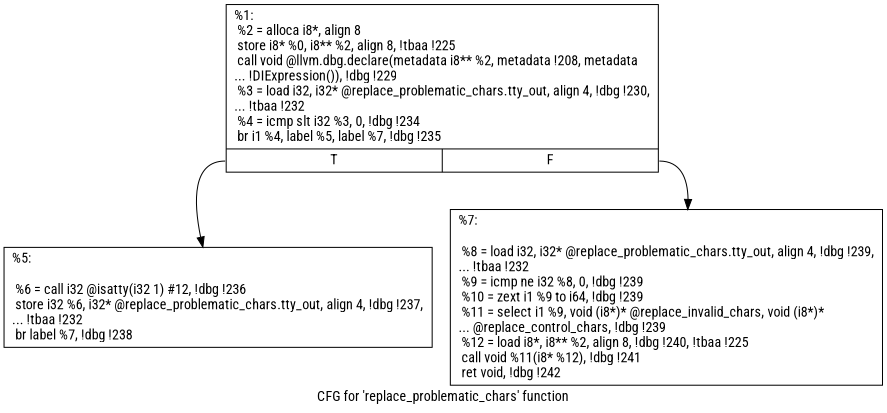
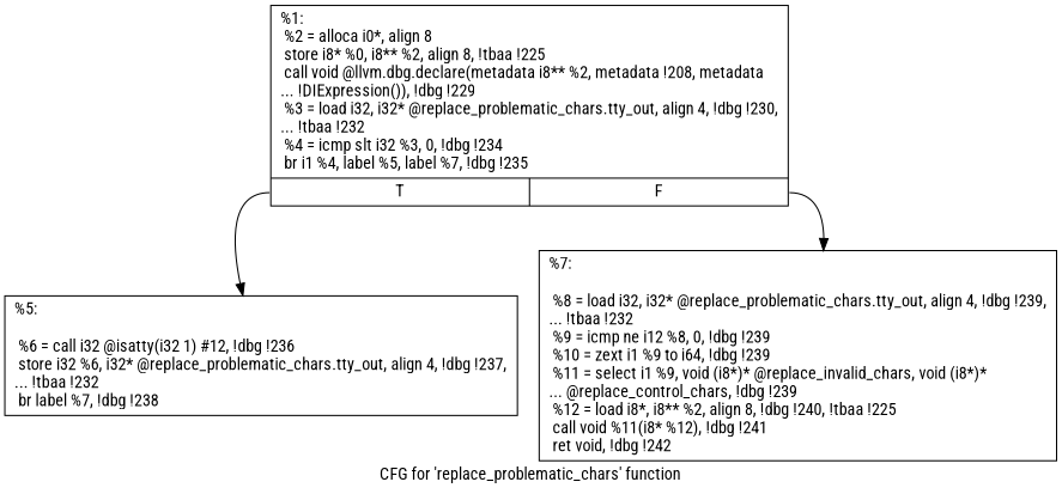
  digraph {
    fontname="Roboto Condensed"
    label="CFG for 'replace_problematic_chars' function"
    node [fontname="Roboto Condensed" shape=record]
    edge [fontname="Roboto Condensed"]
-   n1 [label="{%1:\l  %2 = alloca i8*, align 8\l  store i8* %0, i8** %2, align 8, !tbaa !225\l  call void @llvm.dbg.declare(metadata i8** %2, metadata !208, metadata\l... !DIExpression()), !dbg !229\l  %3 = load i32, i32* @replace_problematic_chars.tty_out, align 4, !dbg !230,\l... !tbaa !232\l  %4 = icmp slt i32 %3, 0, !dbg !234\l  br i1 %4, label %5, label %7, !dbg !235\l|{<s0>T|<s1>F}}"]
+   n1 [label="{%1:\l  %2 = alloca i0*, align 8\l  store i8* %0, i8** %2, align 8, !tbaa !225\l  call void @llvm.dbg.declare(metadata i8** %2, metadata !208, metadata\l... !DIExpression()), !dbg !229\l  %3 = load i32, i32* @replace_problematic_chars.tty_out, align 4, !dbg !230,\l... !tbaa !232\l  %4 = icmp slt i32 %3, 0, !dbg !234\l  br i1 %4, label %5, label %7, !dbg !235\l|{<s0>T|<s1>F}}"]
    n2 [label="{%5:\l\l  %6 = call i32 @isatty(i32 1) #12, !dbg !236\l  store i32 %6, i32* @replace_problematic_chars.tty_out, align 4, !dbg !237,\l... !tbaa !232\l  br label %7, !dbg !238\l}"]
-   n3 [label="{%7:\l\l  %8 = load i32, i32* @replace_problematic_chars.tty_out, align 4, !dbg !239,\l... !tbaa !232\l  %9 = icmp ne i32 %8, 0, !dbg !239\l  %10 = zext i1 %9 to i64, !dbg !239\l  %11 = select i1 %9, void (i8*)* @replace_invalid_chars, void (i8*)*\l... @replace_control_chars, !dbg !239\l  %12 = load i8*, i8** %2, align 8, !dbg !240, !tbaa !225\l  call void %11(i8* %12), !dbg !241\l  ret void, !dbg !242\l}"]
+   n3 [label="{%7:\l\l  %8 = load i32, i32* @replace_problematic_chars.tty_out, align 4, !dbg !239,\l... !tbaa !232\l  %9 = icmp ne i12 %8, 0, !dbg !239\l  %10 = zext i1 %9 to i64, !dbg !239\l  %11 = select i1 %9, void (i8*)* @replace_invalid_chars, void (i8*)*\l... @replace_control_chars, !dbg !239\l  %12 = load i8*, i8** %2, align 8, !dbg !240, !tbaa !225\l  call void %11(i8* %12), !dbg !241\l  ret void, !dbg !242\l}"]
    n1 -> n2 [tailport=s0]
    n1 -> n3 [tailport=s1]
  }
